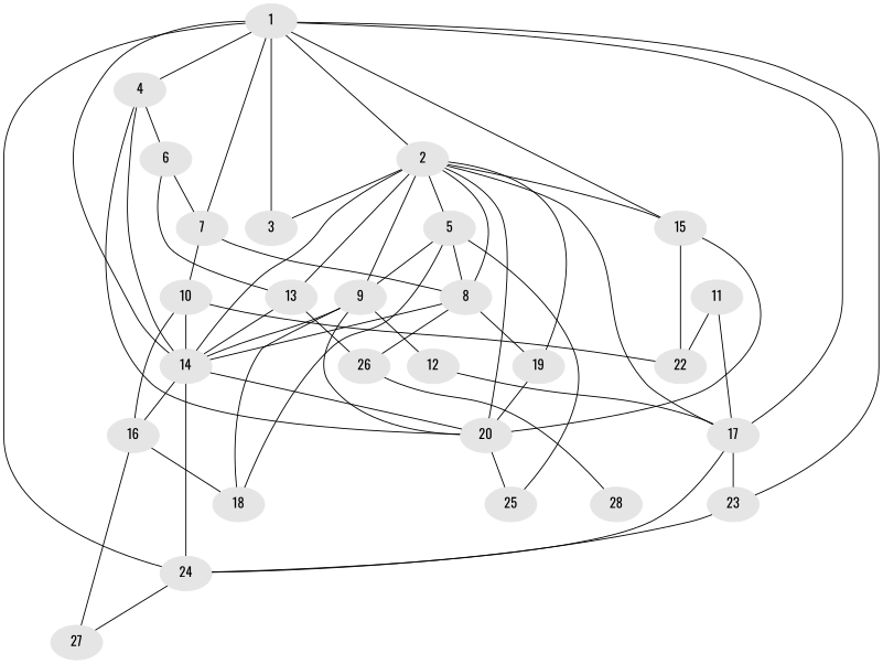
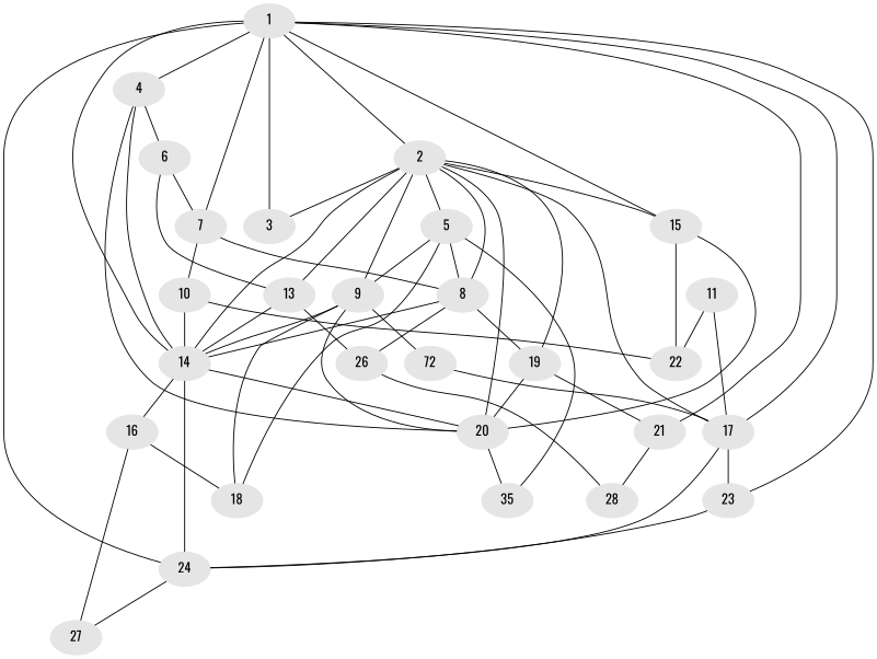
  graph {
    fontname=Oswald
    node [color=gray90 fontname=Oswald style=filled]
    edge [fontname=Oswald weight=1.0]
    1
    2
    3
    4
    7
    14
    15
    17
+   21
    23
    24
    5
    8
    9
    13
    19
    20
    6
    10
    16
    22
    28
    27
    18
-   25
+   25 [label=35]
    26
-   12
+   12 [label=72]
    11
    1 -- 2 [weight=2.0]
    1 -- 3
    1 -- 4 [weight=3.0]
    1 -- 7
    1 -- 14
    1 -- 15
    1 -- 17
+   1 -- 21
    1 -- 23
    1 -- 24
    2 -- 3
    2 -- 14
    2 -- 15
    2 -- 17
    2 -- 5
    2 -- 8 [weight=3.0]
    2 -- 9 [weight=3.0]
    2 -- 13
    2 -- 19
    2 -- 20
    4 -- 14 [weight=3.0]
    4 -- 20
    4 -- 6
    7 -- 8
    7 -- 10 [weight=2.0]
    14 -- 24
    14 -- 20
    14 -- 16
    15 -- 20
    15 -- 22
    17 -- 23
    17 -- 24
+   21 -- 28
    23 -- 24
    24 -- 27
    5 -- 8
    5 -- 9
    5 -- 18
    5 -- 25
    8 -- 14
    8 -- 19
    8 -- 26
    9 -- 14
    9 -- 20
    9 -- 18
    9 -- 12
    13 -- 14
    13 -- 26
+   19 -- 21
    19 -- 20
    20 -- 25
    6 -- 7
    6 -- 13
    10 -- 14 [weight=3.0]
-   10 -- 16
    10 -- 22
    16 -- 27
    16 -- 18
    26 -- 28
    12 -- 17
    11 -- 17
    11 -- 22
  }
